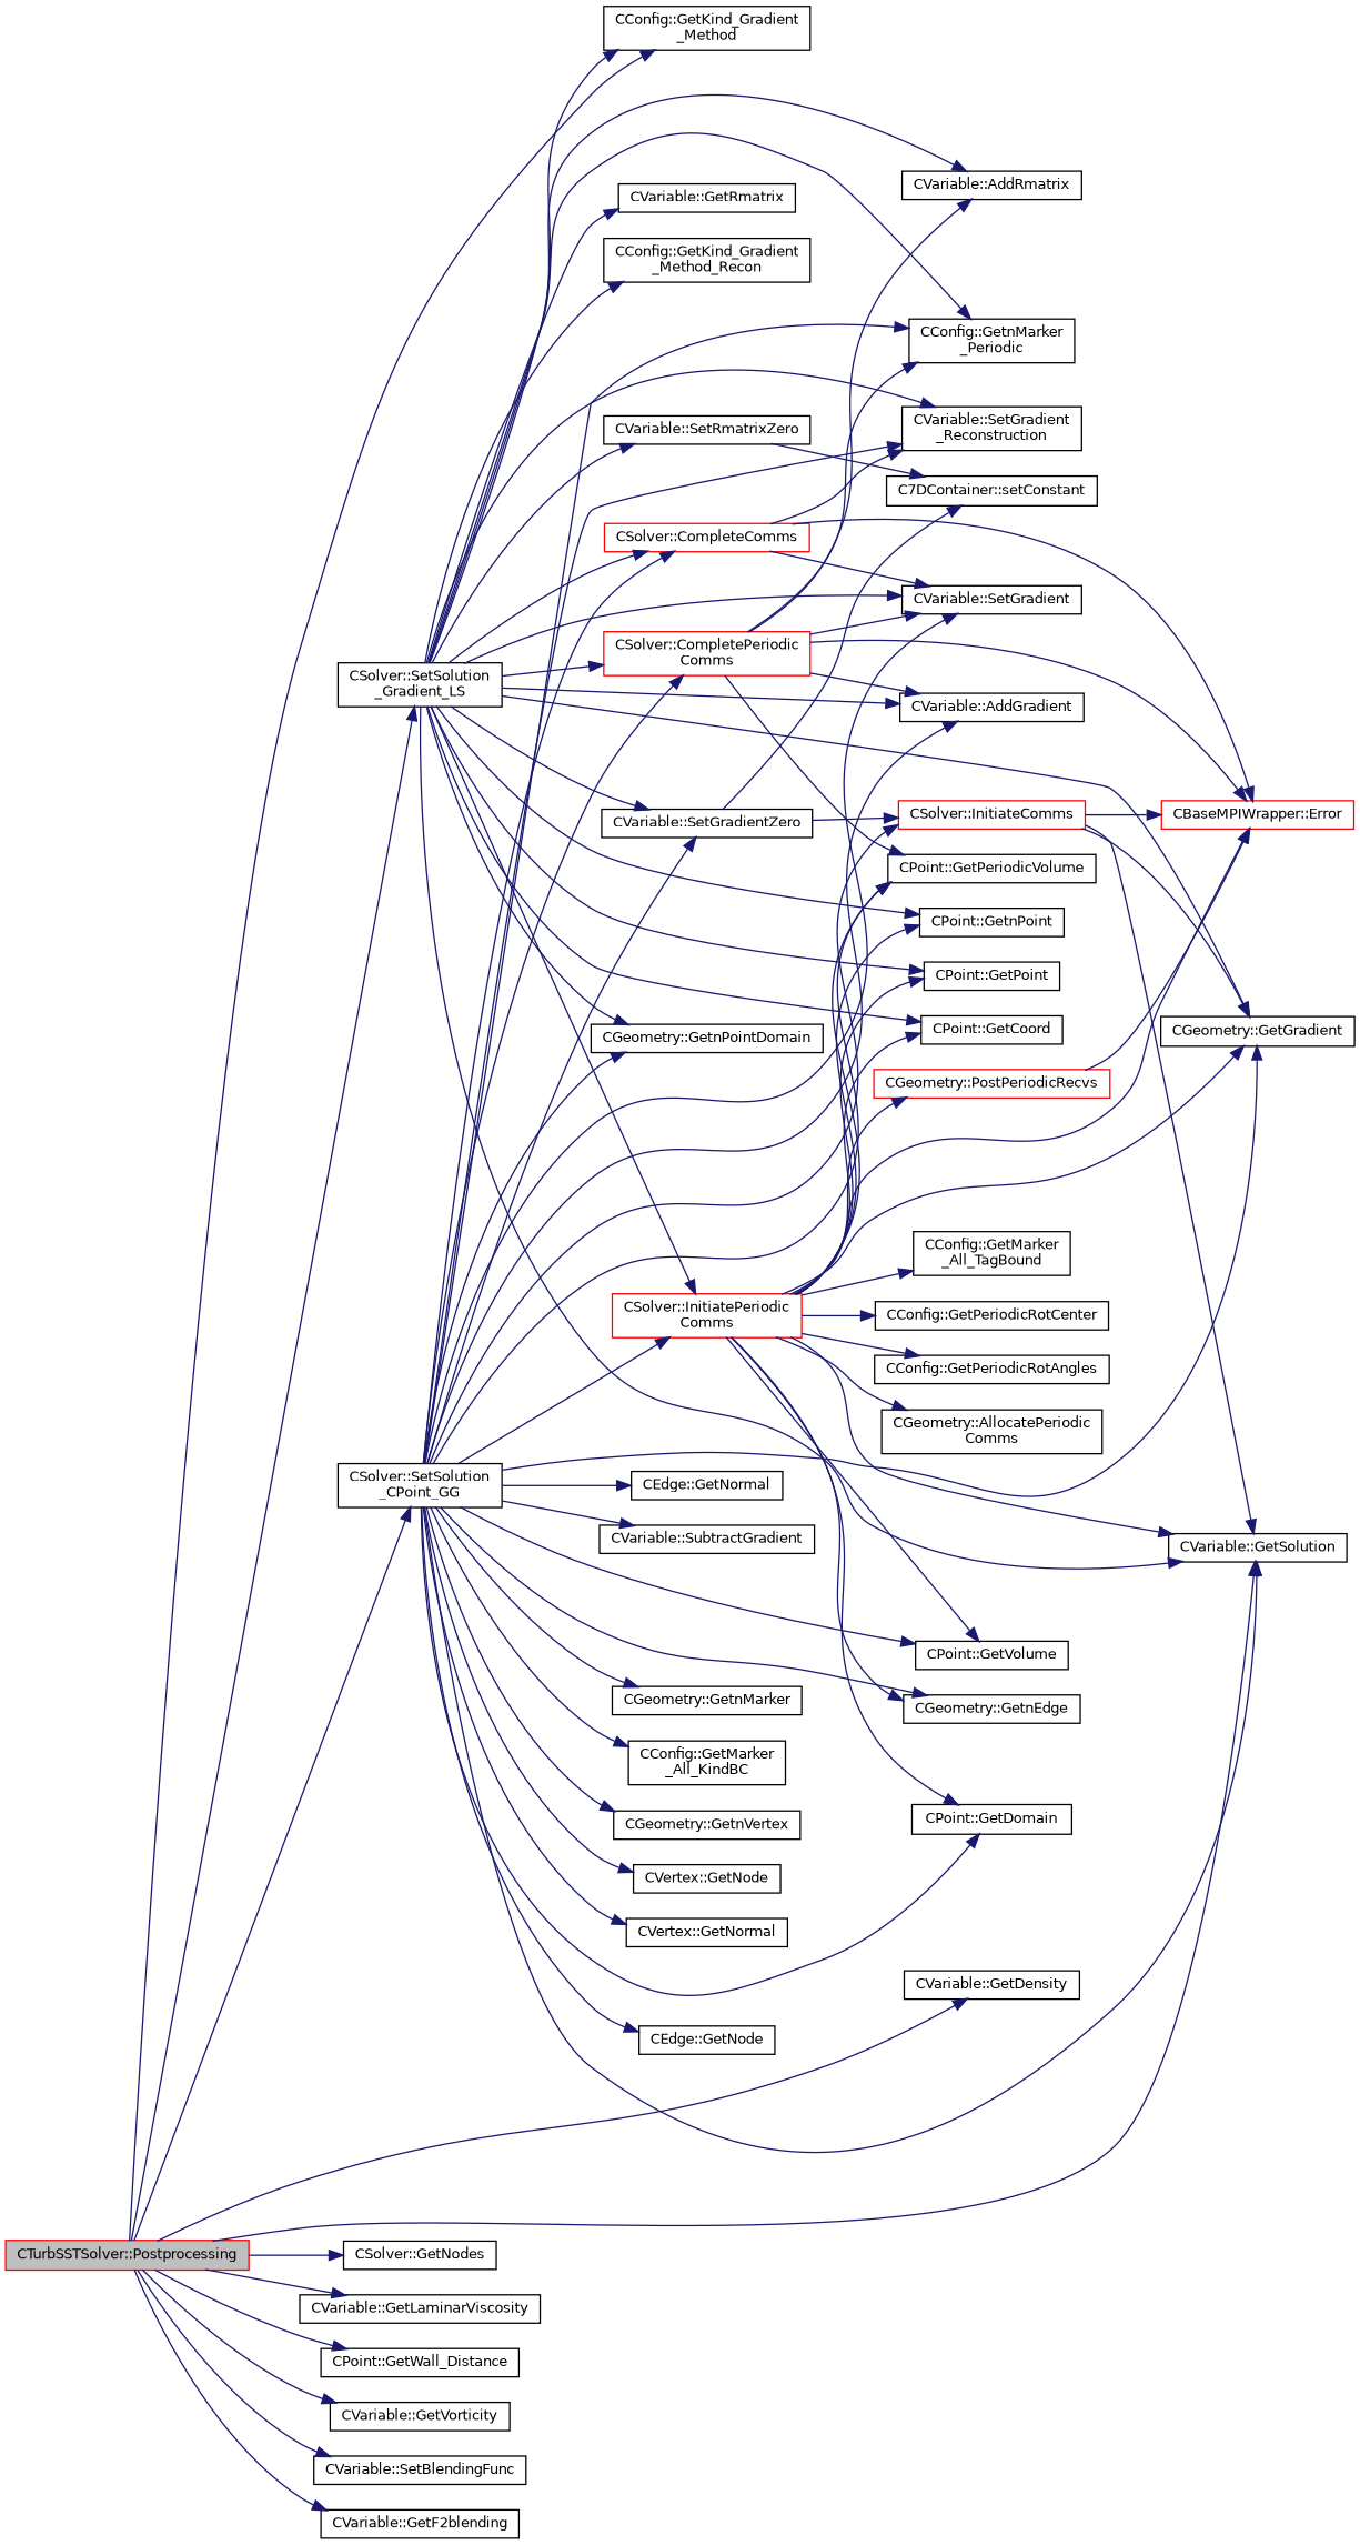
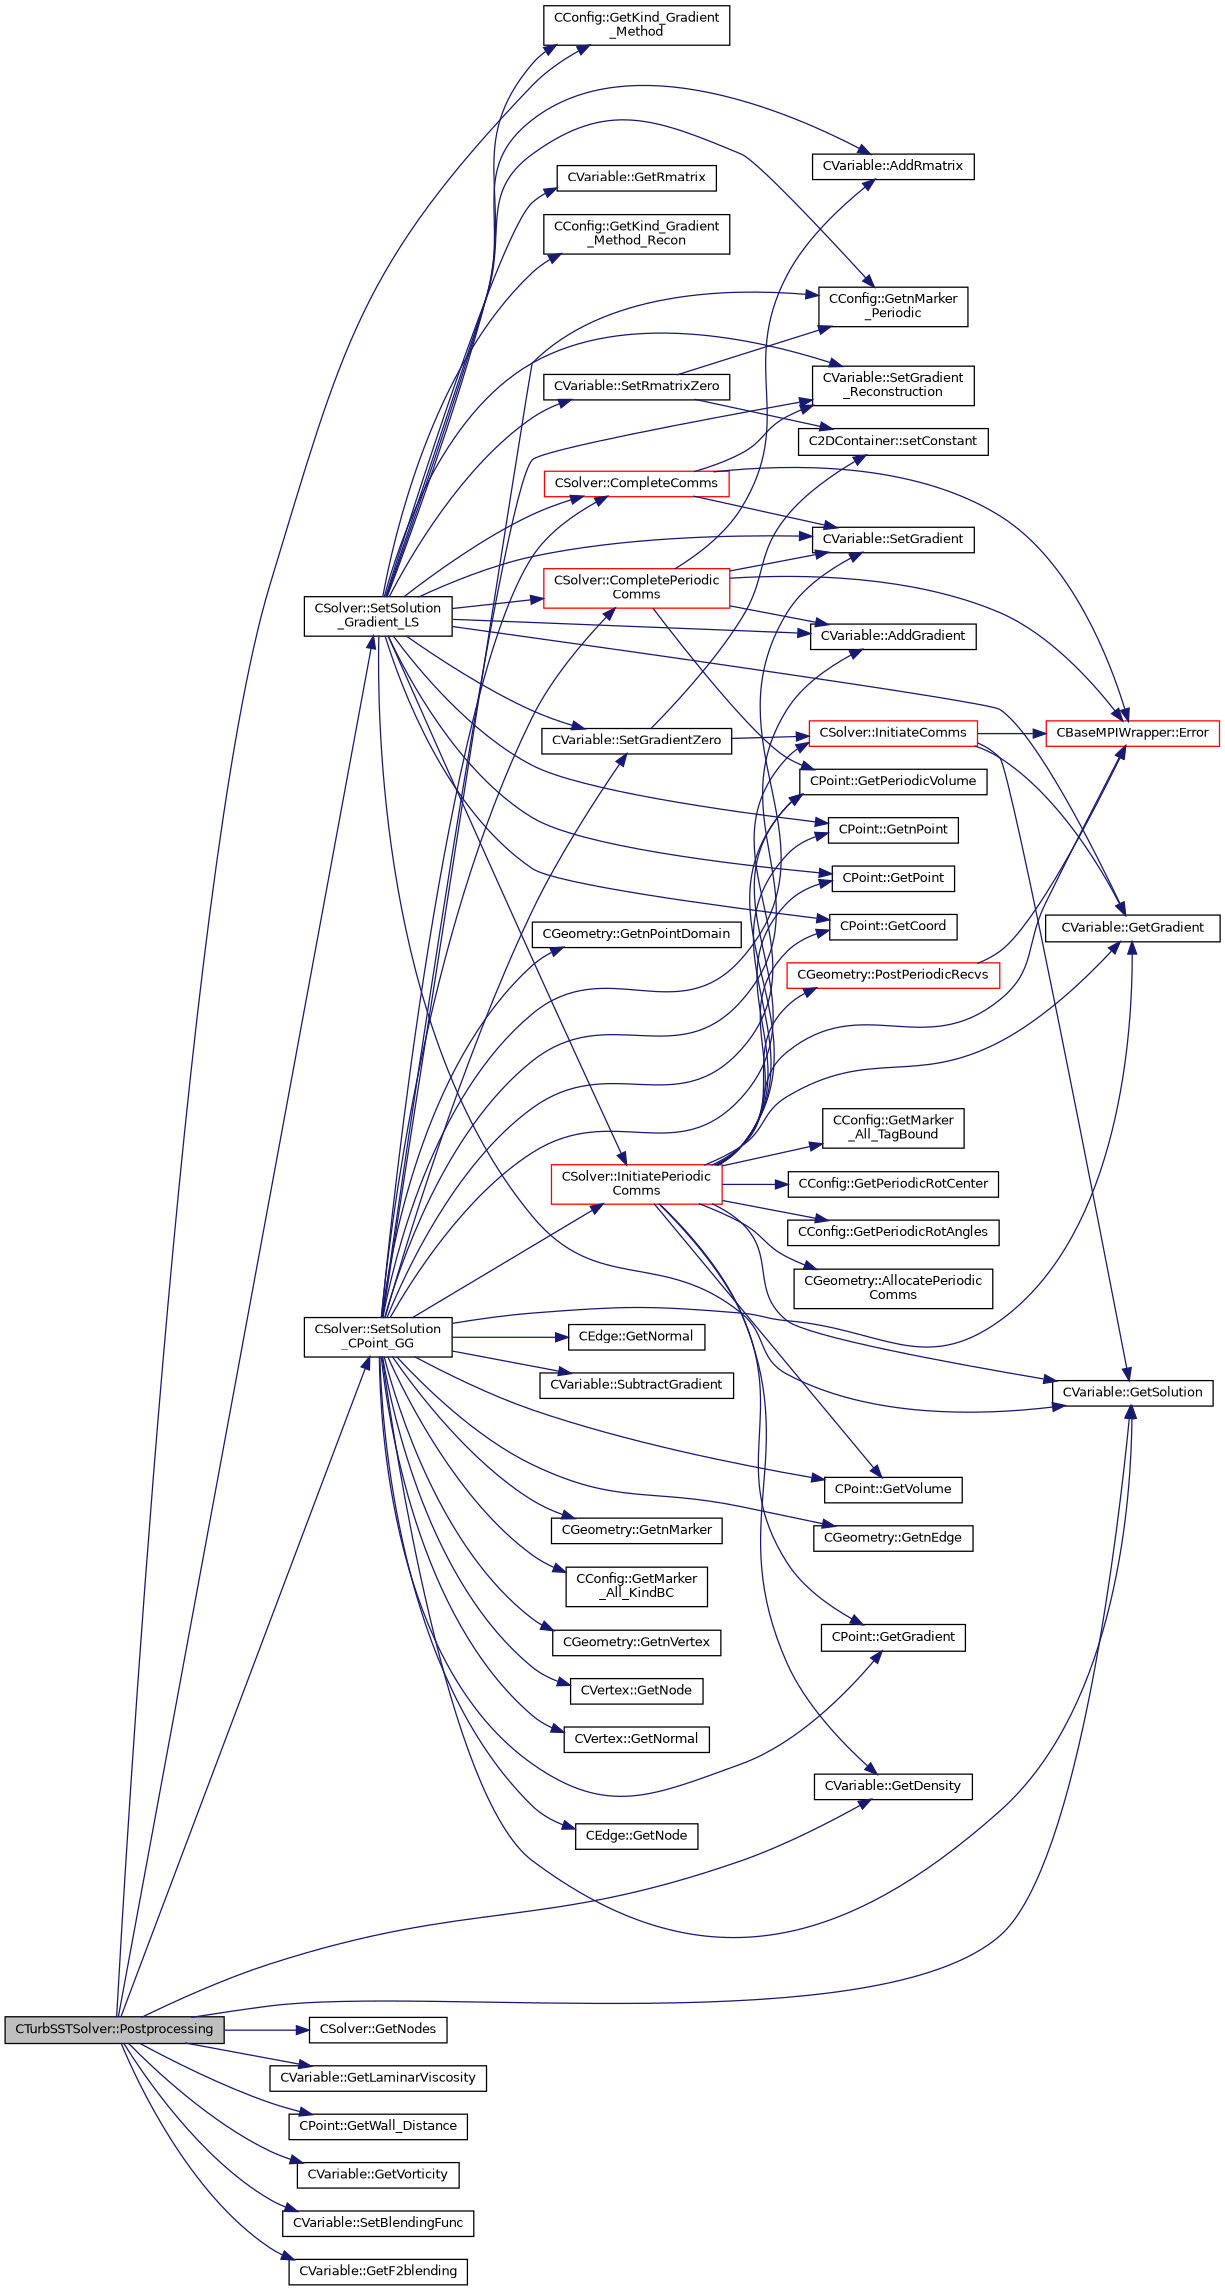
  digraph {
    rankdir=LR
    node [color=black fillcolor=white fontname=Helvetica fontsize=10 shape=record style=filled]
    edge [color=midnightblue fontname=Helvetica fontsize=10 labelfontname=Helvetica labelfontsize=10 style=solid]
-   n1 [color=red fillcolor=grey75 fontcolor=black height=0.2 label="CTurbSSTSolver::Postprocessing" width=0.4]
+   n1 [fillcolor=grey75 fontcolor=black height=0.2 label="CTurbSSTSolver::Postprocessing" width=0.4]
    n2 [height=0.2 label="CConfig::GetKind_Gradient\l_Method" width=0.4]
    n3 [height=0.2 label="CSolver::SetSolution\l_CPoint_GG" width=0.4]
    n4 [height=0.2 label="CVariable::GetSolution" width=0.4]
    n5 [height=0.2 label="CVariable::GetDensity" width=0.4]
    n6 [height=0.2 label="CSolver::SetSolution\l_Gradient_LS" width=0.4]
    n7 [height=0.2 label="CSolver::GetNodes" width=0.4]
    n8 [height=0.2 label="CVariable::GetLaminarViscosity" width=0.4]
    n9 [height=0.2 label="CPoint::GetWall_Distance" width=0.4]
    n10 [height=0.2 label="CVariable::GetVorticity" width=0.4]
    n11 [height=0.2 label="CVariable::SetBlendingFunc" width=0.4]
    n12 [height=0.2 label="CVariable::GetF2blending" width=0.4]
    n13 [height=0.2 label="CVariable::SetGradientZero" width=0.4]
    n14 [height=0.2 label="CGeometry::GetnEdge" width=0.4]
    n15 [height=0.2 label="CEdge::GetNode" width=0.4]
    n16 [height=0.2 label="CEdge::GetNormal" width=0.4]
-   n17 [height=0.2 label="CPoint::GetDomain" width=0.4]
+   n17 [height=0.2 label="CPoint::GetGradient" width=0.4]
    n18 [height=0.2 label="CVariable::AddGradient" width=0.4]
    n19 [height=0.2 label="CVariable::SubtractGradient" width=0.4]
    n20 [height=0.2 label="CGeometry::GetnMarker" width=0.4]
    n21 [height=0.2 label="CConfig::GetMarker\l_All_KindBC" width=0.4]
    n22 [height=0.2 label="CGeometry::GetnVertex" width=0.4]
    n23 [height=0.2 label="CVertex::GetNode" width=0.4]
    n24 [height=0.2 label="CVertex::GetNormal" width=0.4]
    n25 [height=0.2 label="CConfig::GetnMarker\l_Periodic" width=0.4]
    n26 [color=red height=0.2 label="CSolver::InitiatePeriodic\lComms" width=0.4]
    n27 [height=0.2 label="CPoint::GetVolume" width=0.4]
    n28 [height=0.2 label="CPoint::GetPeriodicVolume" width=0.4]
-   n29 [height=0.2 label="CGeometry::GetGradient" width=0.4]
+   n29 [height=0.2 label="CVariable::GetGradient" width=0.4]
    n30 [color=red height=0.2 label="CSolver::CompletePeriodic\lComms" width=0.4]
    n31 [height=0.2 label="CVariable::SetGradient" width=0.4]
    n32 [height=0.2 label="CGeometry::GetnPointDomain" width=0.4]
    n33 [height=0.2 label="CVariable::SetGradient\l_Reconstruction" width=0.4]
    n34 [color=red height=0.2 label="CSolver::InitiateComms" width=0.4]
    n35 [color=red height=0.2 label="CSolver::CompleteComms" width=0.4]
    n36 [height=0.2 label="CPoint::GetnPoint" width=0.4]
    n37 [height=0.2 label="CPoint::GetPoint" width=0.4]
    n38 [height=0.2 label="CPoint::GetCoord" width=0.4]
    n39 [height=0.2 label="CVariable::AddRmatrix" width=0.4]
    n40 [height=0.2 label="CConfig::GetKind_Gradient\l_Method_Recon" width=0.4]
    n41 [height=0.2 label="CVariable::SetRmatrixZero" width=0.4]
    n42 [height=0.2 label="CVariable::GetRmatrix" width=0.4]
-   n43 [height=0.2 label="C7DContainer::setConstant" width=0.4]
+   n43 [height=0.2 label="C2DContainer::setConstant" width=0.4]
    n44 [color=red height=0.2 label="CBaseMPIWrapper::Error" width=0.4]
    n45 [height=0.2 label="CGeometry::AllocatePeriodic\lComms" width=0.4]
    n46 [color=red height=0.2 label="CGeometry::PostPeriodicRecvs" width=0.4]
    n47 [height=0.2 label="CConfig::GetMarker\l_All_TagBound" width=0.4]
    n48 [height=0.2 label="CConfig::GetPeriodicRotCenter" width=0.4]
    n49 [height=0.2 label="CConfig::GetPeriodicRotAngles" width=0.4]
    n1 -> n2
    n1 -> n3
    n1 -> n4
    n1 -> n5
    n1 -> n6
    n1 -> n7
    n1 -> n8
    n1 -> n9
    n1 -> n10
    n1 -> n11
    n1 -> n12
    n3 -> n4
    n3 -> n13
    n3 -> n14
    n3 -> n15
    n3 -> n16
    n3 -> n17
    n3 -> n18
    n3 -> n19
    n3 -> n20
    n3 -> n21
    n3 -> n22
    n3 -> n23
    n3 -> n24
    n3 -> n25
    n3 -> n26
    n3 -> n27
    n3 -> n28
    n3 -> n29
    n3 -> n30
    n3 -> n31
    n3 -> n32
    n3 -> n33
    n3 -> n34
    n3 -> n35
    n6 -> n2
    n6 -> n4
    n6 -> n13
    n6 -> n18
    n6 -> n25
    n6 -> n26
    n6 -> n29
    n6 -> n30
    n6 -> n31
-   n6 -> n32
    n6 -> n33
    n6 -> n35
    n6 -> n36
    n6 -> n37
    n6 -> n38
    n6 -> n39
    n6 -> n40
    n6 -> n41
    n6 -> n42
    n13 -> n34
    n13 -> n43
    n26 -> n4
-   n26 -> n14
+   n26 -> n5
    n26 -> n17
    n26 -> n27
    n26 -> n28
    n26 -> n29
    n26 -> n36
    n26 -> n37
    n26 -> n38
    n26 -> n44
    n26 -> n45
    n26 -> n46
    n26 -> n47
    n26 -> n48
    n26 -> n49
    n30 -> n18
-   n30 -> n25
+   n41 -> n25
    n30 -> n28
    n30 -> n31
    n30 -> n39
    n30 -> n44
    n34 -> n4
    n34 -> n29
    n34 -> n44
    n35 -> n31
    n35 -> n33
    n35 -> n44
    n41 -> n43
    n46 -> n44
  }
